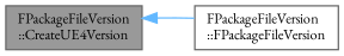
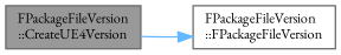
  digraph {
    rankdir=LR
    fontname="EB Garamond"
    node [fontname="EB Garamond" fontsize=10 shape=box style=filled]
    n1 [color=gray40 fillcolor=grey60 fontcolor=black height=0.2 label="FPackageFileVersion\l::CreateUE4Version" width=0.4]
    n2 [color=grey40 fillcolor=white height=0.2 label="FPackageFileVersion\l::FPackageFileVersion" width=0.4]
-   n2 -> n1 [color=steelblue1 fontname="EB Garamond" fontsize=10 labelfontname=Helvetica labelfontsize=10 style=solid]
+   n1 -> n2 [color=steelblue1 fontname="EB Garamond" fontsize=10 labelfontname=Helvetica labelfontsize=10 style=solid]
  }
